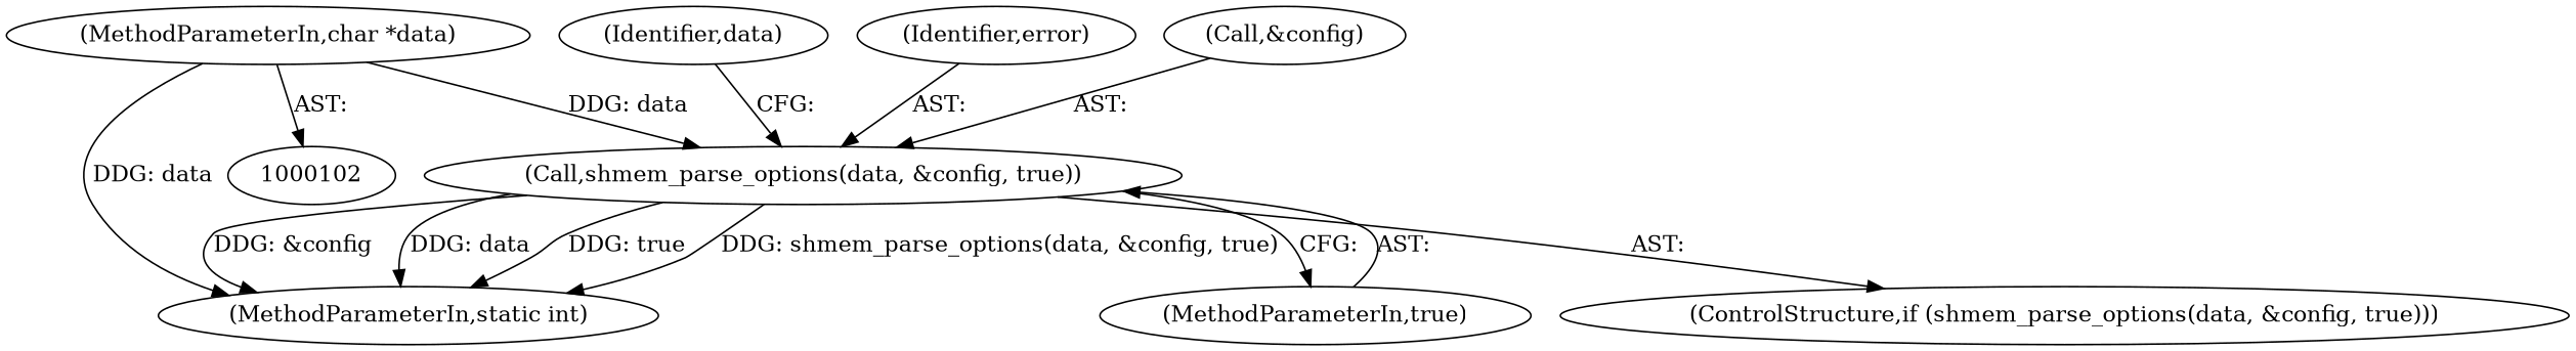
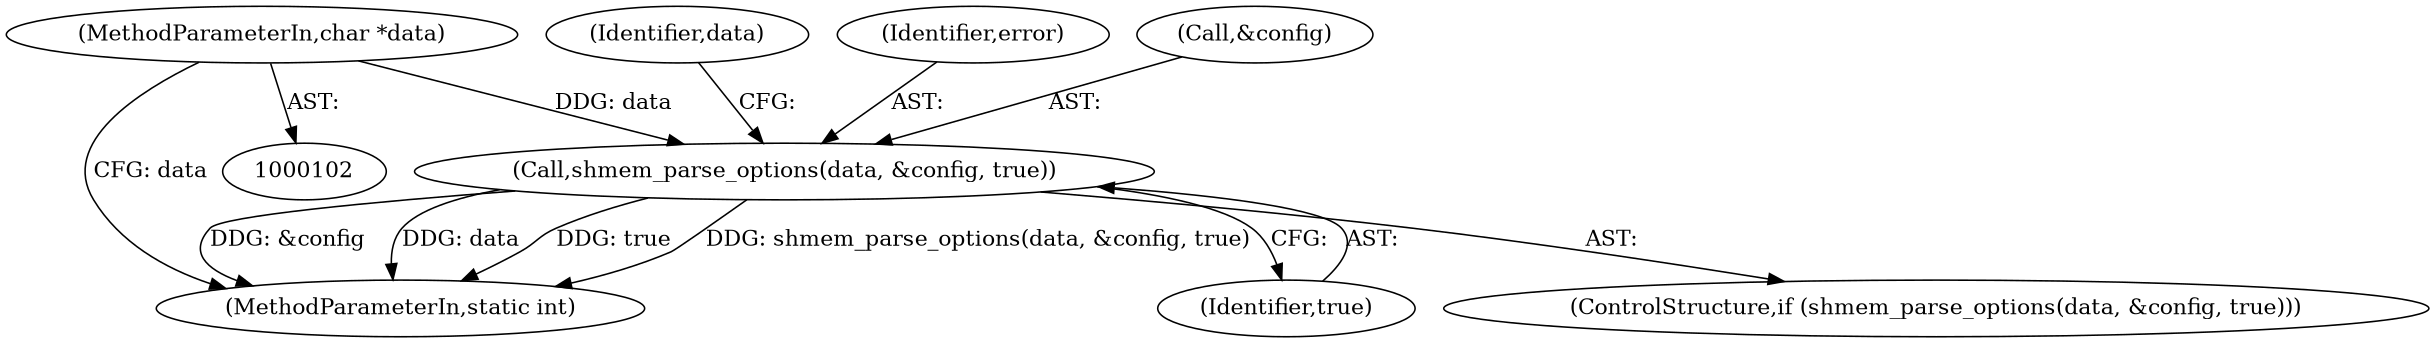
  digraph {
    n1 [label="(Call,shmem_parse_options(data, &config, true))"]
    n2 [label="(ControlStructure,if (shmem_parse_options(data, &config, true)))"]
    n3 [label="(MethodParameterIn,static int)"]
-   n4 [label="(MethodParameterIn,true)"]
+   n4 [label="(Identifier,true)"]
    n5 [label="(MethodParameterIn,char *data)"]
    1000102
    n7 [label="(Identifier,data)"]
    n8 [label="(Identifier,error)"]
    n9 [label="(Call,&config)"]
    n1 -> n2 [label="AST: "]
    n1 -> n3 [label="DDG: &config"]
    n1 -> n3 [label="DDG: data"]
    n1 -> n3 [label="DDG: true"]
    n1 -> n3 [label="DDG: shmem_parse_options(data, &config, true)"]
    n1 -> n4 [label="CFG: "]
    n4 -> n1 [label="AST: "]
    n5 -> n1 [label="DDG: data"]
-   n5 -> n3 [label="DDG: data"]
+   n5 -> n3 [label="CFG: data"]
    n5 -> 1000102 [label="AST: "]
    n7 -> n1 [label="CFG: "]
    n8 -> n1 [label="AST: "]
    n9 -> n1 [label="AST: "]
  }
